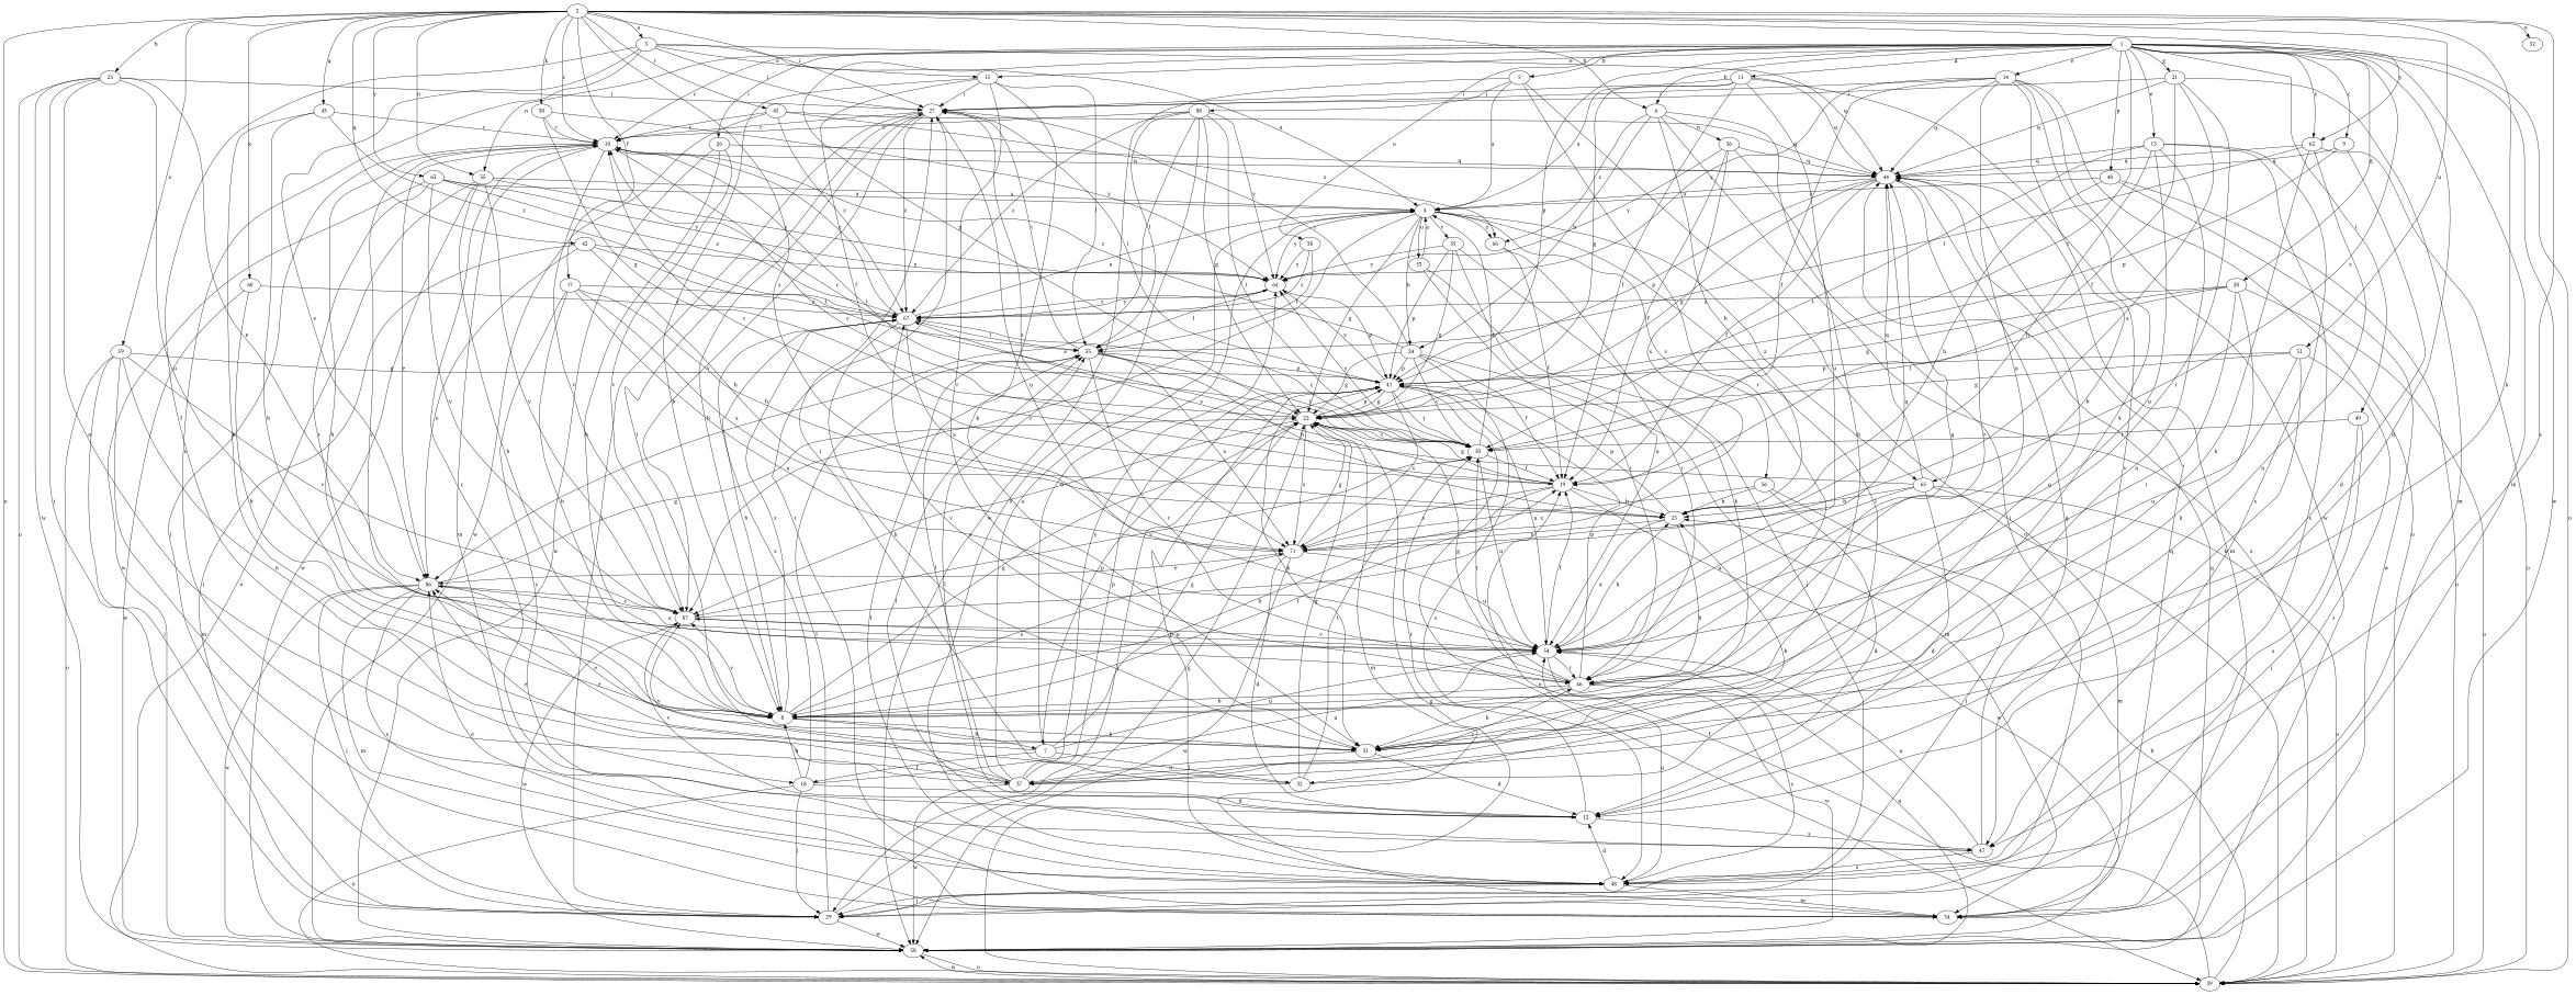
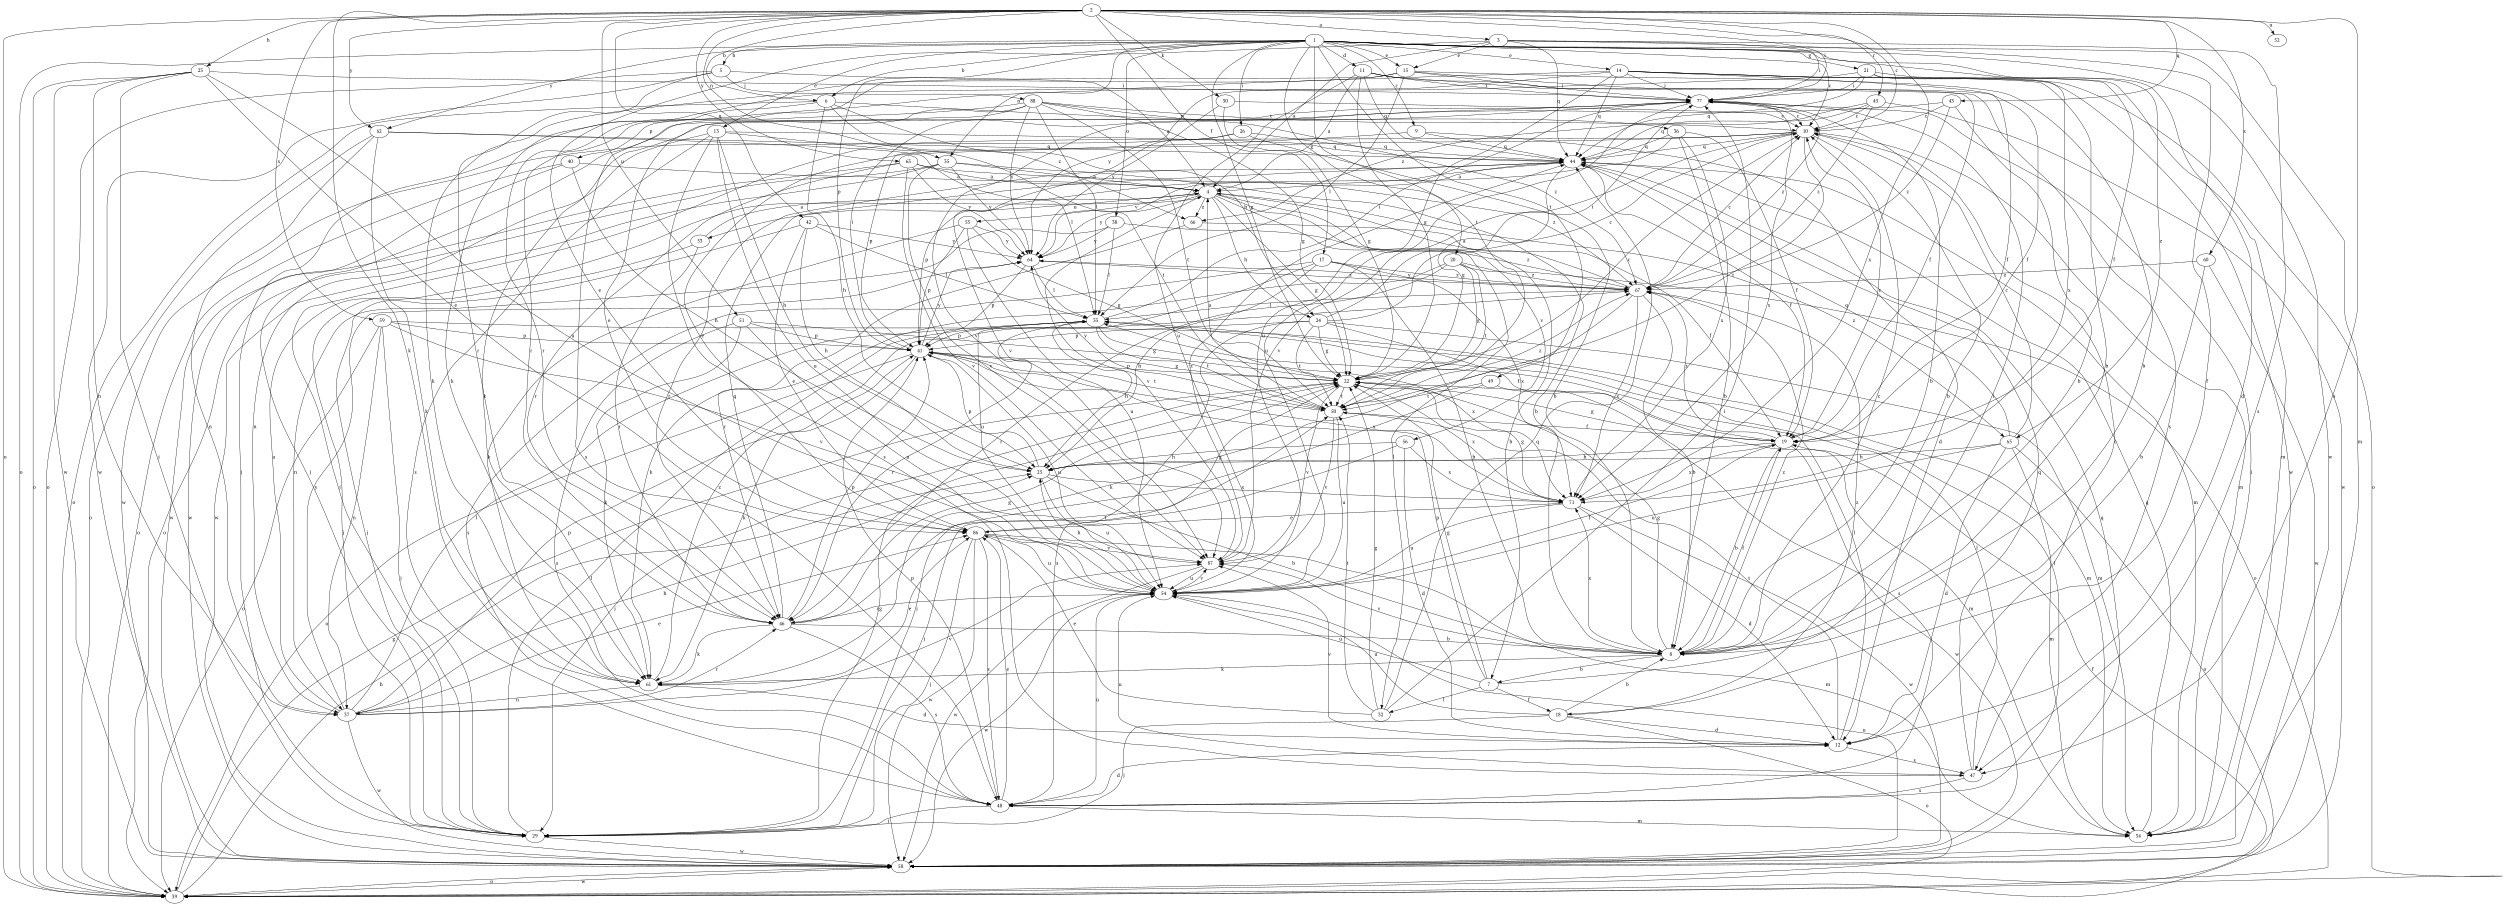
  strict digraph {
    fontname="PT Serif"
    node [fontname="PT Serif"]
    edge [fontname="PT Serif"]
    2
    3
    35
    63
    6
    10
    17
    27
    43
    60
    30
    45
-   31
+   31 [label=61]
    n14 [label=71]
    23
    42
    39
    51
    59
    62
    47
    52
    4
    44
    15
    18
    n27 [label=86]
    64
    n29 [label=87]
    58
    8
    46
    67
    24
    66
    25
    29
    36
    34
    50
    54
    48
    22
    37
    12
    33
    19
    41
    53
    7
    65
    56
    32
    55
    5
    n56 [label=88]
    11
    40
    1
    14
    26
    9
    13
    21
    20
    49
    38
    2 -> 3 [label=a]
    2 -> 35 [label=n]
    2 -> 63 [label=y]
    2 -> 6 [label=b]
    2 -> 10 [label=c]
    2 -> 17 [label=f]
    2 -> 27 [label=i]
    2 -> 43 [label=q]
    2 -> 60 [label=x]
    2 -> 30 [label=k]
    2 -> 45 [label=r]
    2 -> 31 [label=k]
    2 -> n14 [label=x]
    2 -> 23 [label=h]
    2 -> 42 [label=q]
    2 -> 39 [label=o]
    2 -> 51 [label=u]
    2 -> 59 [label=x]
    2 -> 62 [label=y]
    2 -> 47 [label=s]
    2 -> 52 [label=u]
    3 -> 27 [label=i]
    3 -> 47 [label=s]
    3 -> 4 [label=a]
    3 -> 44 [label=q]
    3 -> 15 [label=e]
    3 -> 18 [label=f]
    3 -> n27 [label=e]
    35 -> 39 [label=o]
    35 -> 4 [label=a]
    35 -> 64 [label=y]
    35 -> n29 [label=v]
    35 -> 58 [label=w]
    35 -> 8 [label=b]
    63 -> 4 [label=a]
    63 -> 64 [label=y]
    63 -> n29 [label=v]
    63 -> 58 [label=w]
    63 -> 46 [label=r]
    63 -> 67 [label=z]
    6 -> 39 [label=o]
    6 -> 24 [label=h]
    6 -> 66 [label=z]
    6 -> 25 [label=h]
    6 -> 29 [label=j]
    6 -> 36 [label=n]
    10 -> 44 [label=q]
    10 -> n27 [label=e]
    10 -> n29 [label=v]
    10 -> 8 [label=b]
    10 -> 29 [label=j]
    10 -> 34 [label=m]
    10 -> 50 [label=t]
    17 -> n14 [label=x]
    17 -> 8 [label=b]
    17 -> 67 [label=z]
    17 -> 25 [label=h]
    17 -> 54 [label=u]
    17 -> 48 [label=s]
    27 -> 10 [label=c]
    27 -> n14 [label=x]
    27 -> n29 [label=v]
    27 -> 8 [label=b]
    27 -> 67 [label=z]
    27 -> 29 [label=j]
    27 -> 54 [label=u]
    43 -> 10 [label=c]
    43 -> 31 [label=k]
    43 -> 8 [label=b]
    43 -> 67 [label=z]
    60 -> 58 [label=w]
    60 -> 8 [label=b]
    60 -> 67 [label=z]
    30 -> 10 [label=c]
    30 -> 64 [label=y]
    30 -> 22 [label=g]
    45 -> 10 [label=c]
    45 -> 44 [label=q]
    45 -> 58 [label=w]
    45 -> 67 [label=z]
    45 -> 66 [label=z]
    31 -> n27 [label=e]
    31 -> 67 [label=z]
    31 -> 37 [label=n]
    31 -> 12 [label=d]
    n14 -> n27 [label=e]
    n14 -> 58 [label=w]
    n14 -> 54 [label=u]
    n14 -> 22 [label=g]
    n14 -> 12 [label=d]
    23 -> 27 [label=i]
    23 -> 39 [label=o]
    23 -> n27 [label=e]
    23 -> 58 [label=w]
    23 -> 29 [label=j]
    23 -> 54 [label=u]
    23 -> 37 [label=n]
    42 -> n27 [label=e]
    42 -> 64 [label=y]
    42 -> 25 [label=h]
    42 -> 29 [label=j]
    42 -> 33 [label=l]
    39 -> 58 [label=w]
    39 -> 25 [label=h]
    39 -> 22 [label=g]
    39 -> 19 [label=f]
    51 -> 31 [label=k]
    51 -> 54 [label=u]
    51 -> 48 [label=s]
    51 -> 22 [label=g]
    51 -> 41 [label=p]
    59 -> 39 [label=o]
    59 -> n29 [label=v]
    59 -> 29 [label=j]
    59 -> 34 [label=m]
    59 -> 37 [label=n]
    59 -> 41 [label=p]
    62 -> 31 [label=k]
    62 -> 39 [label=o]
    62 -> 44 [label=q]
    62 -> 37 [label=n]
    62 -> 33 [label=l]
    47 -> 44 [label=q]
    47 -> 54 [label=u]
    47 -> 48 [label=s]
    47 -> 33 [label=l]
    4 -> 64 [label=y]
    4 -> n29 [label=v]
    4 -> 24 [label=h]
    4 -> 66 [label=z]
    4 -> 22 [label=g]
    4 -> 53 [label=u]
    4 -> 7 [label=b]
    4 -> 65 [label=z]
    4 -> 56 [label=v]
    4 -> 32 [label=l]
    4 -> 55 [label=v]
    44 -> 4 [label=a]
    44 -> 46 [label=r]
    44 -> 34 [label=m]
    44 -> 22 [label=g]
    44 -> 19 [label=f]
    44 -> 41 [label=p]
    15 -> 27 [label=i]
    15 -> 31 [label=k]
    15 -> 8 [label=b]
    15 -> 46 [label=r]
    15 -> 33 [label=l]
    15 -> 19 [label=f]
    18 -> 39 [label=o]
    18 -> 8 [label=b]
    18 -> 67 [label=z]
    18 -> 29 [label=j]
    18 -> 54 [label=u]
    18 -> 12 [label=d]
    n27 -> n29 [label=v]
    n27 -> 58 [label=w]
    n27 -> 29 [label=j]
    n27 -> 34 [label=m]
    n27 -> 54 [label=u]
    n27 -> 48 [label=s]
    n27 -> 22 [label=g]
    64 -> 67 [label=z]
    64 -> 33 [label=l]
    64 -> 41 [label=p]
-   n29 -> 44 [label=q]
+   n29 -> 44 [label=z]
    n29 -> 58 [label=w]
    n29 -> 54 [label=u]
    58 -> 39 [label=o]
    58 -> 44 [label=q]
    58 -> 54 [label=u]
    8 -> 10 [label=c]
    8 -> 31 [label=k]
    8 -> n14 [label=x]
    8 -> n29 [label=v]
    8 -> 67 [label=z]
    8 -> 22 [label=g]
    8 -> 19 [label=f]
    8 -> 7 [label=b]
    46 -> 31 [label=k]
    46 -> 44 [label=q]
    46 -> 8 [label=b]
    46 -> 50 [label=t]
    46 -> 48 [label=s]
    46 -> 22 [label=g]
    46 -> 41 [label=p]
    67 -> 10 [label=c]
    67 -> 31 [label=k]
    67 -> n14 [label=x]
    67 -> 4 [label=a]
    67 -> 64 [label=y]
    67 -> 8 [label=b]
    67 -> 33 [label=l]
    24 -> 10 [label=c]
    24 -> 27 [label=i]
    24 -> 34 [label=m]
    24 -> 50 [label=t]
    24 -> 48 [label=s]
    24 -> 22 [label=g]
    24 -> 19 [label=f]
    24 -> 41 [label=p]
    66 -> 46 [label=r]
    66 -> 19 [label=f]
    25 -> n14 [label=x]
    25 -> 8 [label=b]
    25 -> 54 [label=u]
    25 -> 41 [label=p]
    29 -> 58 [label=w]
    29 -> 22 [label=g]
    29 -> 33 [label=l]
    36 -> n14 [label=x]
    36 -> 44 [label=q]
    36 -> 64 [label=y]
    36 -> 8 [label=b]
    36 -> 19 [label=f]
    34 -> 27 [label=i]
    34 -> 44 [label=q]
    50 -> 4 [label=a]
    50 -> 64 [label=y]
    50 -> n29 [label=v]
    50 -> 67 [label=z]
    50 -> 54 [label=u]
    50 -> 19 [label=f]
    54 -> n29 [label=v]
    54 -> 58 [label=w]
    54 -> 46 [label=r]
    54 -> 25 [label=h]
    54 -> 19 [label=f]
    48 -> n27 [label=e]
    48 -> 29 [label=j]
    48 -> 34 [label=m]
    48 -> 54 [label=u]
    48 -> 12 [label=d]
    48 -> 33 [label=l]
    48 -> 41 [label=p]
    22 -> 10 [label=c]
    22 -> n14 [label=x]
    22 -> n29 [label=v]
    22 -> 29 [label=j]
    22 -> 34 [label=m]
    22 -> 50 [label=t]
    22 -> 41 [label=p]
    37 -> 4 [label=a]
    37 -> n27 [label=e]
    37 -> 64 [label=y]
    37 -> n29 [label=v]
    37 -> 58 [label=w]
    37 -> 46 [label=r]
    37 -> 25 [label=h]
    37 -> 33 [label=l]
    37 -> 41 [label=p]
    12 -> 10 [label=c]
    12 -> 47 [label=s]
    12 -> n29 [label=v]
    12 -> 50 [label=t]
    12 -> 33 [label=l]
    33 -> 27 [label=i]
    33 -> n14 [label=x]
    33 -> 46 [label=r]
    33 -> 25 [label=h]
    33 -> 50 [label=t]
    33 -> 41 [label=p]
    19 -> 10 [label=c]
    19 -> n14 [label=x]
    19 -> 58 [label=w]
    19 -> 8 [label=b]
    19 -> 67 [label=z]
    19 -> 25 [label=h]
    19 -> 22 [label=g]
    41 -> 27 [label=i]
    41 -> 31 [label=k]
    41 -> n14 [label=x]
    41 -> 39 [label=o]
    41 -> 64 [label=y]
    41 -> 50 [label=t]
    41 -> 54 [label=u]
    41 -> 22 [label=g]
    53 -> 4 [label=a]
    53 -> 46 [label=r]
    53 -> 29 [label=j]
    7 -> 27 [label=i]
    7 -> 18 [label=f]
    7 -> 54 [label=u]
    7 -> 22 [label=g]
    7 -> 41 [label=p]
    7 -> 32 [label=l]
    65 -> 10 [label=c]
    65 -> 39 [label=o]
    65 -> 44 [label=q]
    65 -> 25 [label=h]
    65 -> 34 [label=m]
    65 -> 54 [label=u]
    65 -> 12 [label=d]
    56 -> n14 [label=x]
    56 -> 25 [label=h]
    56 -> 29 [label=j]
    56 -> 12 [label=d]
    32 -> 27 [label=i]
    32 -> 44 [label=q]
    32 -> n27 [label=e]
    32 -> 50 [label=t]
    32 -> 22 [label=g]
    55 -> 31 [label=k]
    55 -> 64 [label=y]
    55 -> 54 [label=u]
    55 -> 22 [label=g]
    55 -> 41 [label=p]
    5 -> 39 [label=o]
    5 -> 4 [label=a]
    5 -> 58 [label=w]
    5 -> 46 [label=r]
    5 -> n56 [label=j]
    n56 -> 10 [label=c]
    n56 -> n27 [label=e]
    n56 -> 64 [label=y]
    n56 -> 67 [label=z]
    n56 -> 50 [label=t]
    n56 -> 48 [label=s]
    n56 -> 22 [label=g]
    n56 -> 33 [label=l]
    11 -> 27 [label=i]
    11 -> 47 [label=s]
    11 -> 4 [label=a]
    11 -> 44 [label=q]
    11 -> 54 [label=u]
    11 -> 22 [label=g]
    11 -> 19 [label=f]
    40 -> 39 [label=o]
    40 -> 4 [label=a]
    40 -> 58 [label=w]
    40 -> 25 [label=h]
    1 -> 35 [label=n]
    1 -> 6 [label=b]
    1 -> 10 [label=c]
    1 -> 39 [label=o]
    1 -> 62 [label=y]
    1 -> 15 [label=e]
    1 -> 58 [label=w]
    1 -> 34 [label=m]
    1 -> 50 [label=t]
    1 -> 22 [label=g]
    1 -> 12 [label=d]
    1 -> 41 [label=p]
    1 -> 65 [label=z]
    1 -> 5 [label=b]
    1 -> 11 [label=d]
-   1 -> 40 [label=p]
+   n56 -> 40 [label=p]
    1 -> 14 [label=e]
    1 -> 26 [label=i]
    1 -> 9 [label=c]
    1 -> 13 [label=e]
    1 -> 21 [label=g]
    1 -> 20 [label=g]
    1 -> 49 [label=t]
    1 -> 38 [label=o]
    14 -> 27 [label=i]
    14 -> 31 [label=k]
    14 -> 39 [label=o]
    14 -> 44 [label=q]
    14 -> 64 [label=y]
    14 -> 58 [label=w]
    14 -> 8 [label=b]
    14 -> 54 [label=u]
    14 -> 19 [label=f]
    26 -> 44 [label=q]
    26 -> n29 [label=v]
    26 -> 58 [label=w]
    26 -> 8 [label=b]
    9 -> 44 [label=q]
    9 -> 12 [label=d]
    9 -> 41 [label=p]
    13 -> 47 [label=s]
    13 -> 44 [label=q]
    13 -> 25 [label=h]
    13 -> 50 [label=t]
    13 -> 54 [label=u]
    13 -> 48 [label=s]
    13 -> 37 [label=n]
    21 -> 27 [label=i]
    21 -> n14 [label=x]
    21 -> 44 [label=q]
    21 -> 46 [label=r]
    21 -> 34 [label=m]
    21 -> 19 [label=f]
    20 -> 31 [label=k]
    20 -> 39 [label=o]
    20 -> 46 [label=r]
    20 -> 67 [label=z]
    20 -> 50 [label=t]
    20 -> 22 [label=g]
    49 -> 29 [label=j]
    49 -> 50 [label=t]
    49 -> 48 [label=s]
    38 -> 64 [label=y]
    38 -> 67 [label=z]
+   38 -> 37 [label=n]
    38 -> 33 [label=l]
  }
